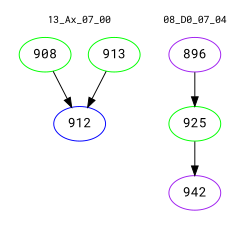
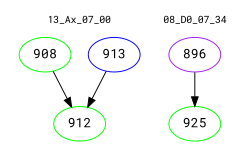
  digraph {
    fontname="Roboto Mono"
    node [color=blue fontname="Roboto Mono"]
    edge [color=black fontname="Roboto Mono"]
-   n1 [color=green label=913]
+   n1 [label=913]
    n2 [color=green label=908]
-   n3 [label=912]
+   n3 [color=green label=912]
    n4 [color=purple label=896]
    n5 [color=green label=925]
-   n6 [color=purple label=942]
    subgraph cluster_1 {
      color=white
      fontsize=10
      label="13_Ax_07_00"
      n1
      n2
      n3
    }
    subgraph cluster_2 {
      color=white
      fontsize=10
-     label="08_D0_07_04"
+     label="08_D0_07_34"
      n4
      n5
-     n6
    }
    n1 -> n3
    n2 -> n3
    n4 -> n5
-   n5 -> n6
  }
